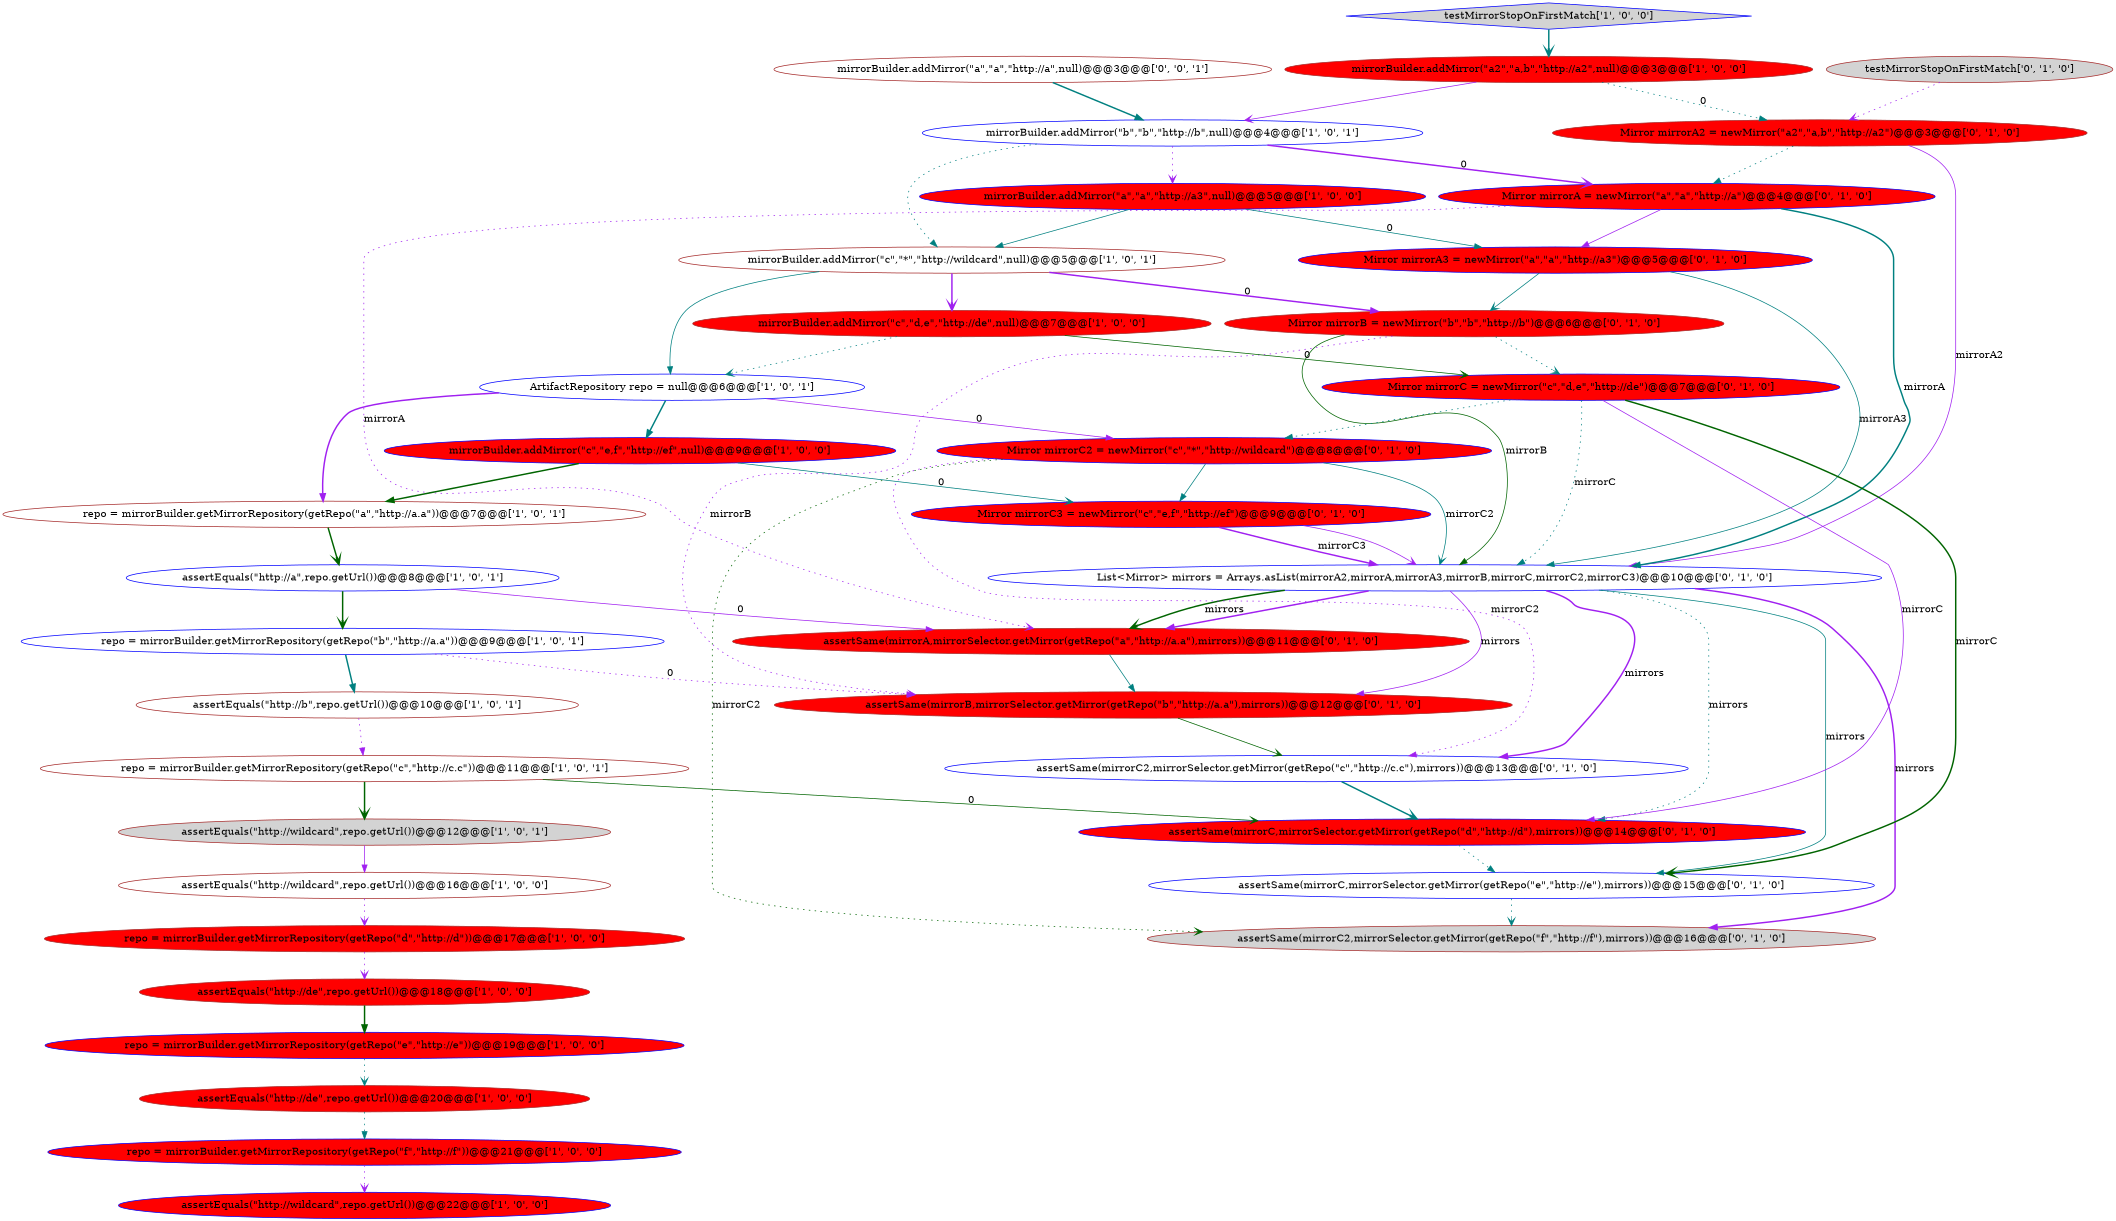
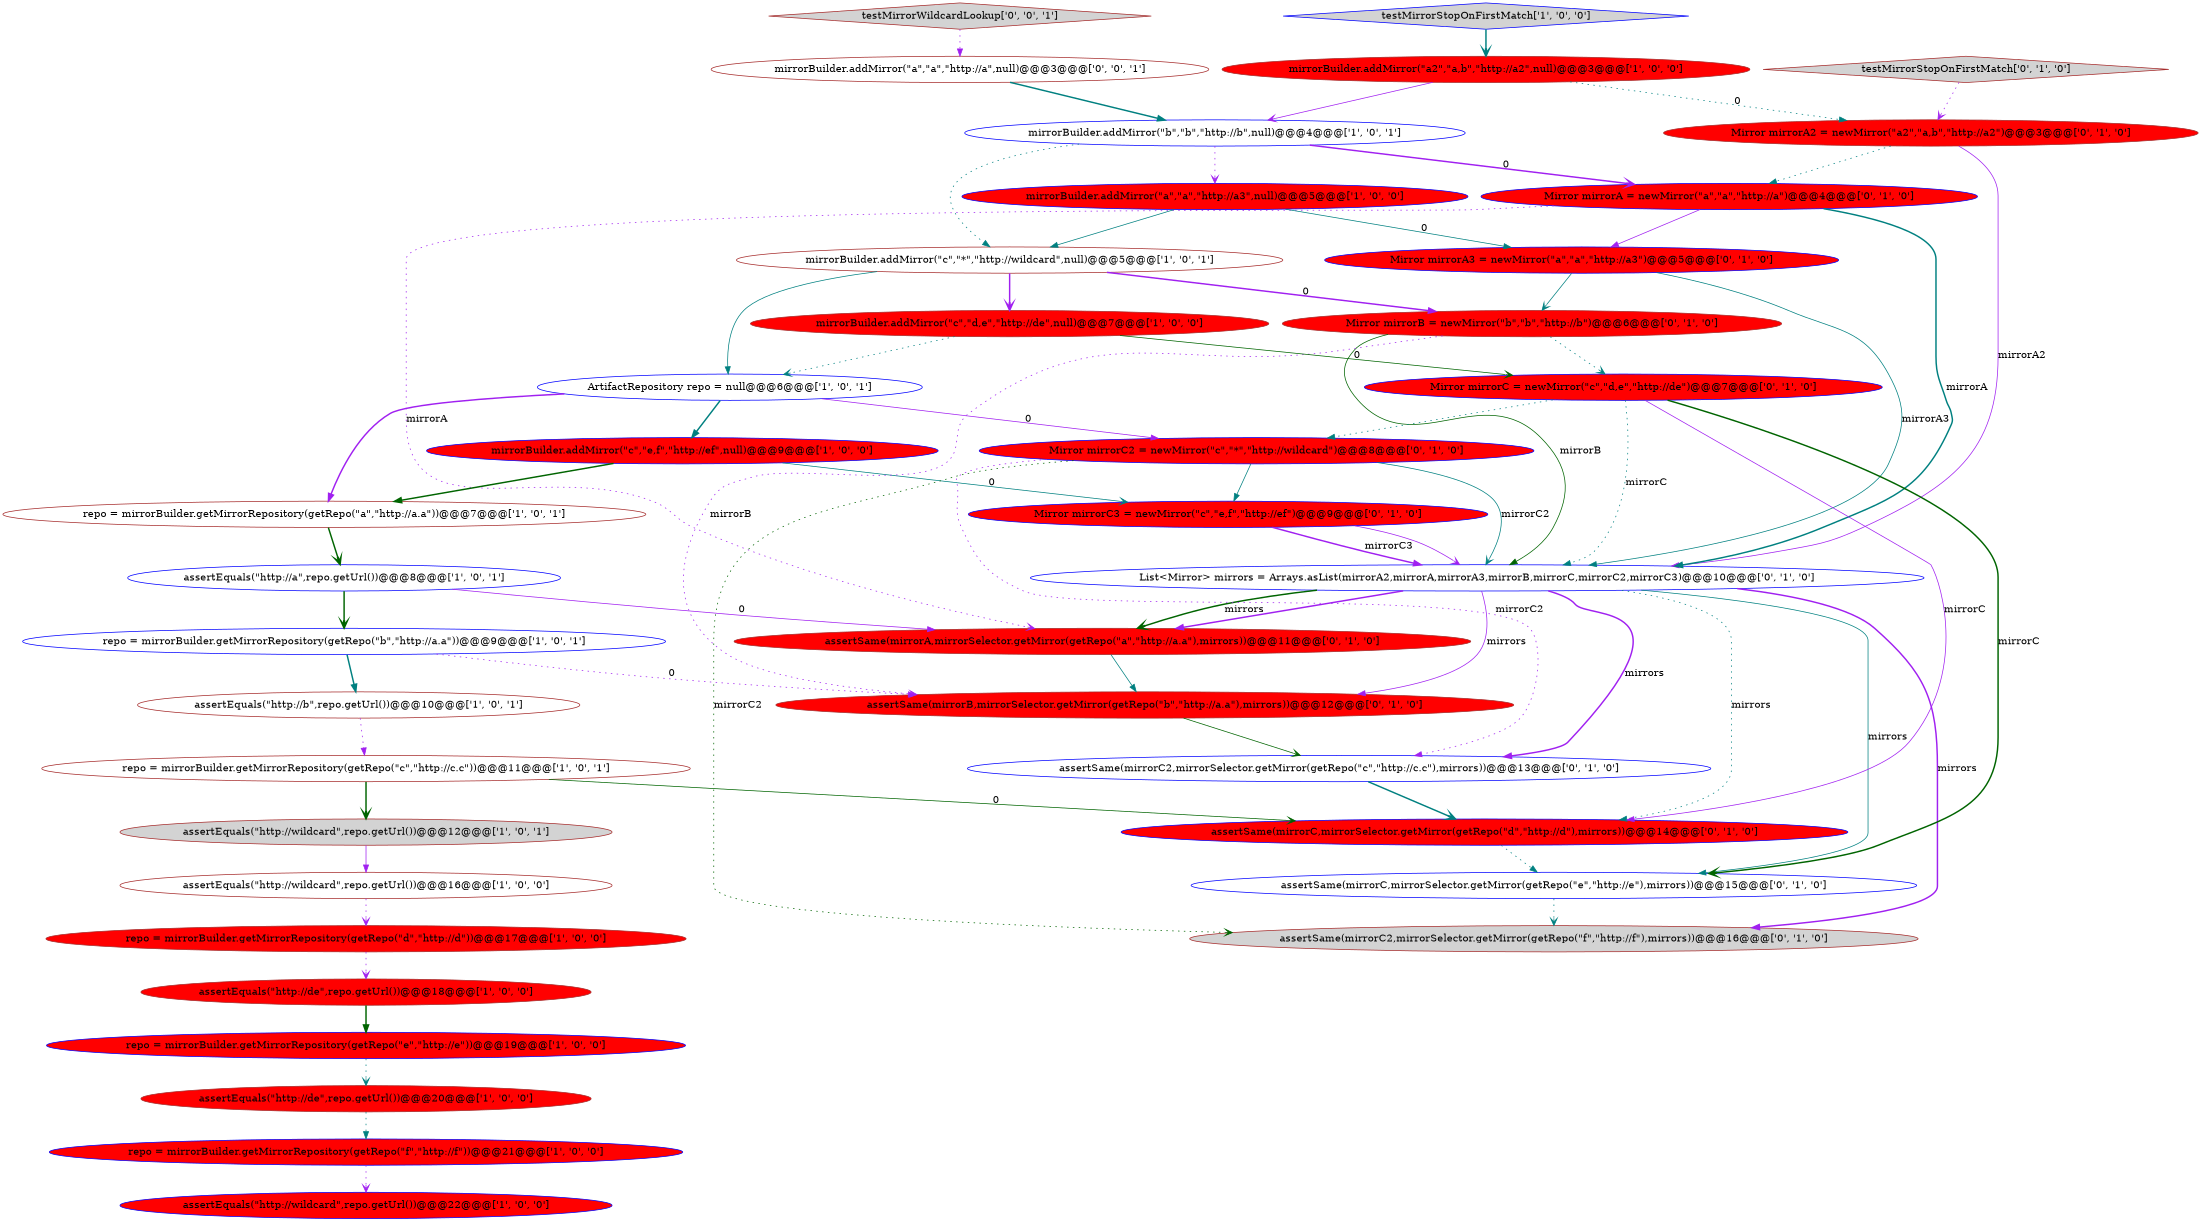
  digraph {
    node [color=brown fillcolor=red shape=ellipse style=filled]
    edge [arrowhead=normal color=purple style=dotted]
    n1 [label="mirrorBuilder.addMirror(\"a2\",\"a,b\",\"http://a2\",null)@@@3@@@['1', '0', '0']"]
    n2 [color=blue fillcolor=white label="mirrorBuilder.addMirror(\"b\",\"b\",\"http://b\",null)@@@4@@@['1', '0', '1']"]
    n3 [label="Mirror mirrorA2 = newMirror(\"a2\",\"a,b\",\"http://a2\")@@@3@@@['0', '1', '0']"]
    n4 [color=blue label="Mirror mirrorA = newMirror(\"a\",\"a\",\"http://a\")@@@4@@@['0', '1', '0']"]
    n5 [fillcolor=white label="mirrorBuilder.addMirror(\"c\",\"*\",\"http://wildcard\",null)@@@5@@@['1', '0', '1']"]
    n6 [color=blue label="mirrorBuilder.addMirror(\"a\",\"a\",\"http://a3\",null)@@@5@@@['1', '0', '0']"]
    n7 [color=blue fillcolor=white label="List<Mirror> mirrors = Arrays.asList(mirrorA2,mirrorA,mirrorA3,mirrorB,mirrorC,mirrorC2,mirrorC3)@@@10@@@['0', '1', '0']"]
    n8 [color=blue fillcolor=white label="assertEquals(\"http://a\",repo.getUrl())@@@8@@@['1', '0', '1']"]
    n9 [color=blue fillcolor=white label="repo = mirrorBuilder.getMirrorRepository(getRepo(\"b\",\"http://a.a\"))@@@9@@@['1', '0', '1']"]
    n10 [label="assertSame(mirrorA,mirrorSelector.getMirror(getRepo(\"a\",\"http://a.a\"),mirrors))@@@11@@@['0', '1', '0']"]
    n11 [label="assertSame(mirrorB,mirrorSelector.getMirror(getRepo(\"b\",\"http://a.a\"),mirrors))@@@12@@@['0', '1', '0']"]
    n12 [fillcolor=white label="assertEquals(\"http://b\",repo.getUrl())@@@10@@@['1', '0', '1']"]
    n13 [color=blue label="mirrorBuilder.addMirror(\"c\",\"e,f\",\"http://ef\",null)@@@9@@@['1', '0', '0']"]
    n14 [fillcolor=white label="repo = mirrorBuilder.getMirrorRepository(getRepo(\"a\",\"http://a.a\"))@@@7@@@['1', '0', '1']"]
    n15 [color=blue label="Mirror mirrorC3 = newMirror(\"c\",\"e,f\",\"http://ef\")@@@9@@@['0', '1', '0']"]
    n16 [color=blue label="Mirror mirrorA3 = newMirror(\"a\",\"a\",\"http://a3\")@@@5@@@['0', '1', '0']"]
    n17 [label="Mirror mirrorB = newMirror(\"b\",\"b\",\"http://b\")@@@6@@@['0', '1', '0']"]
    n18 [fillcolor=lightgray label="assertSame(mirrorC2,mirrorSelector.getMirror(getRepo(\"f\",\"http://f\"),mirrors))@@@16@@@['0', '1', '0']"]
    n19 [color=blue fillcolor=white label="assertSame(mirrorC2,mirrorSelector.getMirror(getRepo(\"c\",\"http://c.c\"),mirrors))@@@13@@@['0', '1', '0']"]
    n20 [color=blue label="assertSame(mirrorC,mirrorSelector.getMirror(getRepo(\"d\",\"http://d\"),mirrors))@@@14@@@['0', '1', '0']"]
    n21 [color=blue fillcolor=white label="assertSame(mirrorC,mirrorSelector.getMirror(getRepo(\"e\",\"http://e\"),mirrors))@@@15@@@['0', '1', '0']"]
-   n22 [fillcolor=lightgray label="testMirrorStopOnFirstMatch['0', '1', '0']"]
+   n22 [fillcolor=lightgray label="testMirrorStopOnFirstMatch['0', '1', '0']" shape=diamond]
    n23 [color=blue label="Mirror mirrorC2 = newMirror(\"c\",\"*\",\"http://wildcard\")@@@8@@@['0', '1', '0']"]
    n24 [color=blue fillcolor=white label="ArtifactRepository repo = null@@@6@@@['1', '0', '1']"]
    n25 [label="mirrorBuilder.addMirror(\"c\",\"d,e\",\"http://de\",null)@@@7@@@['1', '0', '0']"]
    n26 [color=blue label="Mirror mirrorC = newMirror(\"c\",\"d,e\",\"http://de\")@@@7@@@['0', '1', '0']"]
    n27 [color=blue label="assertEquals(\"http://wildcard\",repo.getUrl())@@@22@@@['1', '0', '0']"]
    n28 [fillcolor=white label="repo = mirrorBuilder.getMirrorRepository(getRepo(\"c\",\"http://c.c\"))@@@11@@@['1', '0', '1']"]
    n29 [label="assertEquals(\"http://de\",repo.getUrl())@@@20@@@['1', '0', '0']"]
    n30 [color=blue label="repo = mirrorBuilder.getMirrorRepository(getRepo(\"f\",\"http://f\"))@@@21@@@['1', '0', '0']"]
    n31 [color=blue fillcolor=lightgray label="testMirrorStopOnFirstMatch['1', '0', '0']" shape=diamond]
    n32 [fillcolor=lightgray label="assertEquals(\"http://wildcard\",repo.getUrl())@@@12@@@['1', '0', '1']"]
    n33 [fillcolor=white label="assertEquals(\"http://wildcard\",repo.getUrl())@@@16@@@['1', '0', '0']"]
    n34 [fillcolor=white label="mirrorBuilder.addMirror(\"a\",\"a\",\"http://a\",null)@@@3@@@['0', '0', '1']"]
    n35 [color=blue label="repo = mirrorBuilder.getMirrorRepository(getRepo(\"e\",\"http://e\"))@@@19@@@['1', '0', '0']"]
    n36 [label="repo = mirrorBuilder.getMirrorRepository(getRepo(\"d\",\"http://d\"))@@@17@@@['1', '0', '0']"]
    n37 [label="assertEquals(\"http://de\",repo.getUrl())@@@18@@@['1', '0', '0']"]
+   n38 [fillcolor=lightgray label="testMirrorWildcardLookup['0', '0', '1']" shape=diamond]
    n1 -> n2 [arrowhead=vee style=solid]
    n1 -> n3 [color=teal label=0]
    n2 -> n4 [arrowhead=vee label=0 style=bold]
    n2 -> n5 [color=teal]
    n2 -> n6 [arrowhead=vee]
    n3 -> n4 [color=teal]
    n3 -> n7 [label=mirrorA2 style=solid]
    n4 -> n7 [color=teal label=mirrorA style=bold]
    n4 -> n10 [arrowhead=vee label=mirrorA]
    n4 -> n16 [style=solid]
    n5 -> n17 [label=0 style=bold]
    n5 -> n24 [color=teal style=solid]
    n5 -> n25 [arrowhead=vee style=bold]
    n6 -> n5 [color=teal style=solid]
    n6 -> n16 [color=teal label=0 style=solid]
    n7 -> n10 [style=bold]
    n7 -> n10 [arrowhead=vee color=darkgreen label=mirrors style=bold]
    n7 -> n11 [label=mirrors style=solid]
    n7 -> n18 [label=mirrors style=bold]
    n7 -> n19 [label=mirrors style=bold]
    n7 -> n20 [color=teal label=mirrors]
    n7 -> n21 [color=teal label=mirrors style=solid]
    n8 -> n9 [arrowhead=vee color=darkgreen style=bold]
    n8 -> n10 [label=0 style=solid]
    n9 -> n11 [label=0]
    n9 -> n12 [color=teal style=bold]
    n10 -> n11 [color=teal style=solid]
    n11 -> n19 [arrowhead=vee color=darkgreen style=solid]
    n12 -> n28
    n13 -> n14 [color=darkgreen style=bold]
    n13 -> n15 [arrowhead=vee color=teal label=0 style=solid]
    n14 -> n8 [arrowhead=vee color=darkgreen style=bold]
    n15 -> n7 [label=mirrorC3 style=bold]
    n15 -> n7 [arrowhead=vee style=solid]
    n16 -> n7 [color=teal label=mirrorA3 style=solid]
    n16 -> n17 [arrowhead=vee color=teal style=solid]
    n17 -> n7 [color=darkgreen label=mirrorB style=solid]
    n17 -> n11 [arrowhead=vee label=mirrorB]
    n17 -> n26 [arrowhead=vee color=teal]
    n19 -> n20 [arrowhead=vee color=teal style=bold]
    n20 -> n21 [color=teal]
    n21 -> n18 [arrowhead=vee color=teal]
    n22 -> n3 [arrowhead=vee]
    n23 -> n7 [arrowhead=vee color=teal label=mirrorC2 style=solid]
    n23 -> n15 [color=teal style=solid]
    n23 -> n18 [arrowhead=vee color=darkgreen label=mirrorC2]
    n23 -> n19 [label=mirrorC2]
    n24 -> n13 [color=teal style=bold]
    n24 -> n14 [style=bold]
    n24 -> n23 [label=0 style=solid]
    n25 -> n24 [arrowhead=vee color=teal]
    n25 -> n26 [arrowhead=vee color=darkgreen label=0 style=solid]
    n26 -> n7 [color=teal label=mirrorC]
    n26 -> n20 [label=mirrorC style=solid]
    n26 -> n21 [arrowhead=vee color=darkgreen label=mirrorC style=bold]
    n26 -> n23 [color=teal]
    n28 -> n20 [arrowhead=vee color=darkgreen label=0 style=solid]
    n28 -> n32 [arrowhead=vee color=darkgreen style=bold]
    n29 -> n30 [color=teal]
    n30 -> n27 [arrowhead=vee]
    n31 -> n1 [arrowhead=vee color=teal style=bold]
    n32 -> n33 [style=solid]
    n33 -> n36 [arrowhead=vee]
    n34 -> n2 [color=teal style=bold]
    n35 -> n29 [arrowhead=vee color=teal]
    n36 -> n37 [arrowhead=vee]
    n37 -> n35 [color=darkgreen style=bold]
+   n38 -> n34
  }
